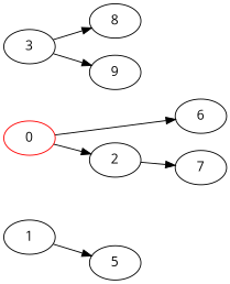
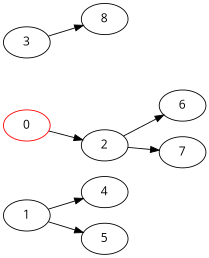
  digraph {
    bgcolor=white
    fontname="Open Sans"
    rankdir=LR
    node [color=black fontname="Open Sans"]
    edge [fontname="Open Sans"]
    1 [height=0.5 width=0.75]
+   4 [height=0.5 width=0.75]
    5 [height=0.5 width=0.75]
    2 [height=0.5 width=0.75]
    6 [height=0.5 width=0.75]
    7 [height=0.5 width=0.75]
    3 [height=0.5 width=0.75]
    8 [height=0.5 width=0.75]
-   9 [height=0.5 width=0.75]
    0 [color=red height=0.5 width=0.75]
+   1 -> 4
    1 -> 5
-   0 -> 6
+   2 -> 6
    2 -> 7
    3 -> 8
-   3 -> 9
    0 -> 2
  }
